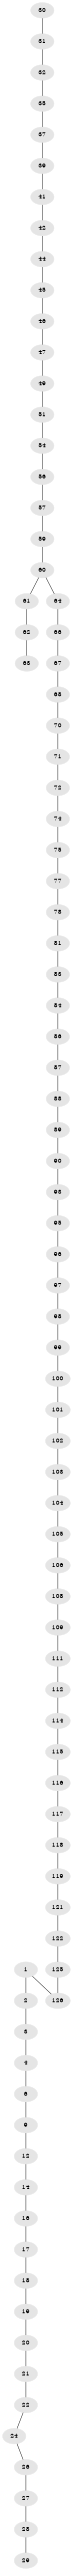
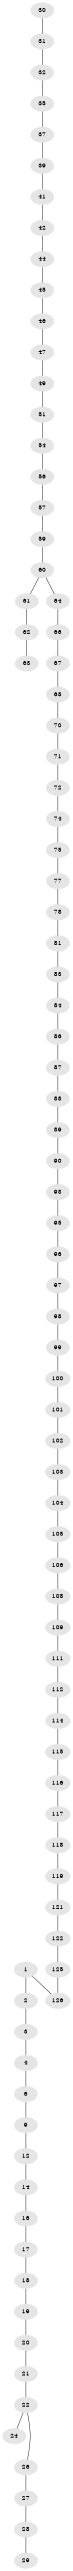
  graph {
    node [color=gray90 style=filled]
    1
    2
    126 [super="+127"]
    3
    4 [super="+5"]
    6 [super="+7"]
    9 [super="+10"]
    12 [super="+13"]
    14 [super="+15"]
    16
    17
    18
    19
    20
    21
    22 [super="+23"]
    24 [super="+25"]
    26
    27
    28
    29
    30
    31
    32 [super="+33"]
    35 [super="+36"]
    37 [super="+38"]
    39 [super="+40"]
    41
    42 [super="+43"]
    44
    45
    46
    47 [super="+48"]
    49 [super="+50"]
    51 [super="+52"]
    54 [super="+55"]
    56
    57 [super="+58"]
    59
    60
    61
    64 [super="+65"]
    62
    63
    66
    67
    68 [super="+69"]
    70
    71
    72 [super="+73"]
    74
    75 [super="+76"]
    77
    78 [super="+79"]
    81 [super="+82"]
    83
    84 [super="+85"]
    86
    87
    88
    89
    90 [super="+91"]
    93 [super="+94"]
    95
    96
    97
    98
    99
    100
    101
    102
    103
    104
    105
    106 [super="+107"]
    108
    109 [super="+110"]
    111
    112 [super="+113"]
    114
    115
    116
    117
    118
    119 [super="+120"]
    121
    122 [super="+123"]
    125
    1 -- 2
    1 -- 126
    2 -- 3
    3 -- 4
    4 -- 6
    6 -- 9
    9 -- 12
    12 -- 14
    14 -- 16
    16 -- 17
    17 -- 18
    18 -- 19
    19 -- 20
    20 -- 21
    21 -- 22
    22 -- 24
-   24 -- 26
+   22 -- 26
    26 -- 27
    27 -- 28
    28 -- 29
    30 -- 31
    31 -- 32
    32 -- 35
    35 -- 37
    37 -- 39
    39 -- 41
    41 -- 42
    42 -- 44
    44 -- 45
    45 -- 46
    46 -- 47
    47 -- 49
    49 -- 51
    51 -- 54
    54 -- 56
    56 -- 57
    57 -- 59
    59 -- 60
    60 -- 61
    60 -- 64
    61 -- 62
    64 -- 66
    62 -- 63
    66 -- 67
    67 -- 68
    68 -- 70
    70 -- 71
    71 -- 72
    72 -- 74
    74 -- 75
    75 -- 77
    77 -- 78
    78 -- 81
    81 -- 83
    83 -- 84
    84 -- 86
    86 -- 87
    87 -- 88
    88 -- 89
    89 -- 90
    90 -- 93
    93 -- 95
    95 -- 96
    96 -- 97
    97 -- 98
    98 -- 99
    99 -- 100
    100 -- 101
    101 -- 102
    102 -- 103
    103 -- 104
    104 -- 105
    105 -- 106
    106 -- 108
    108 -- 109
    109 -- 111
    111 -- 112
    112 -- 114
    114 -- 115
    115 -- 116
    116 -- 117
    117 -- 118
    118 -- 119
    119 -- 121
    121 -- 122
    122 -- 125
    125 -- 126
  }
